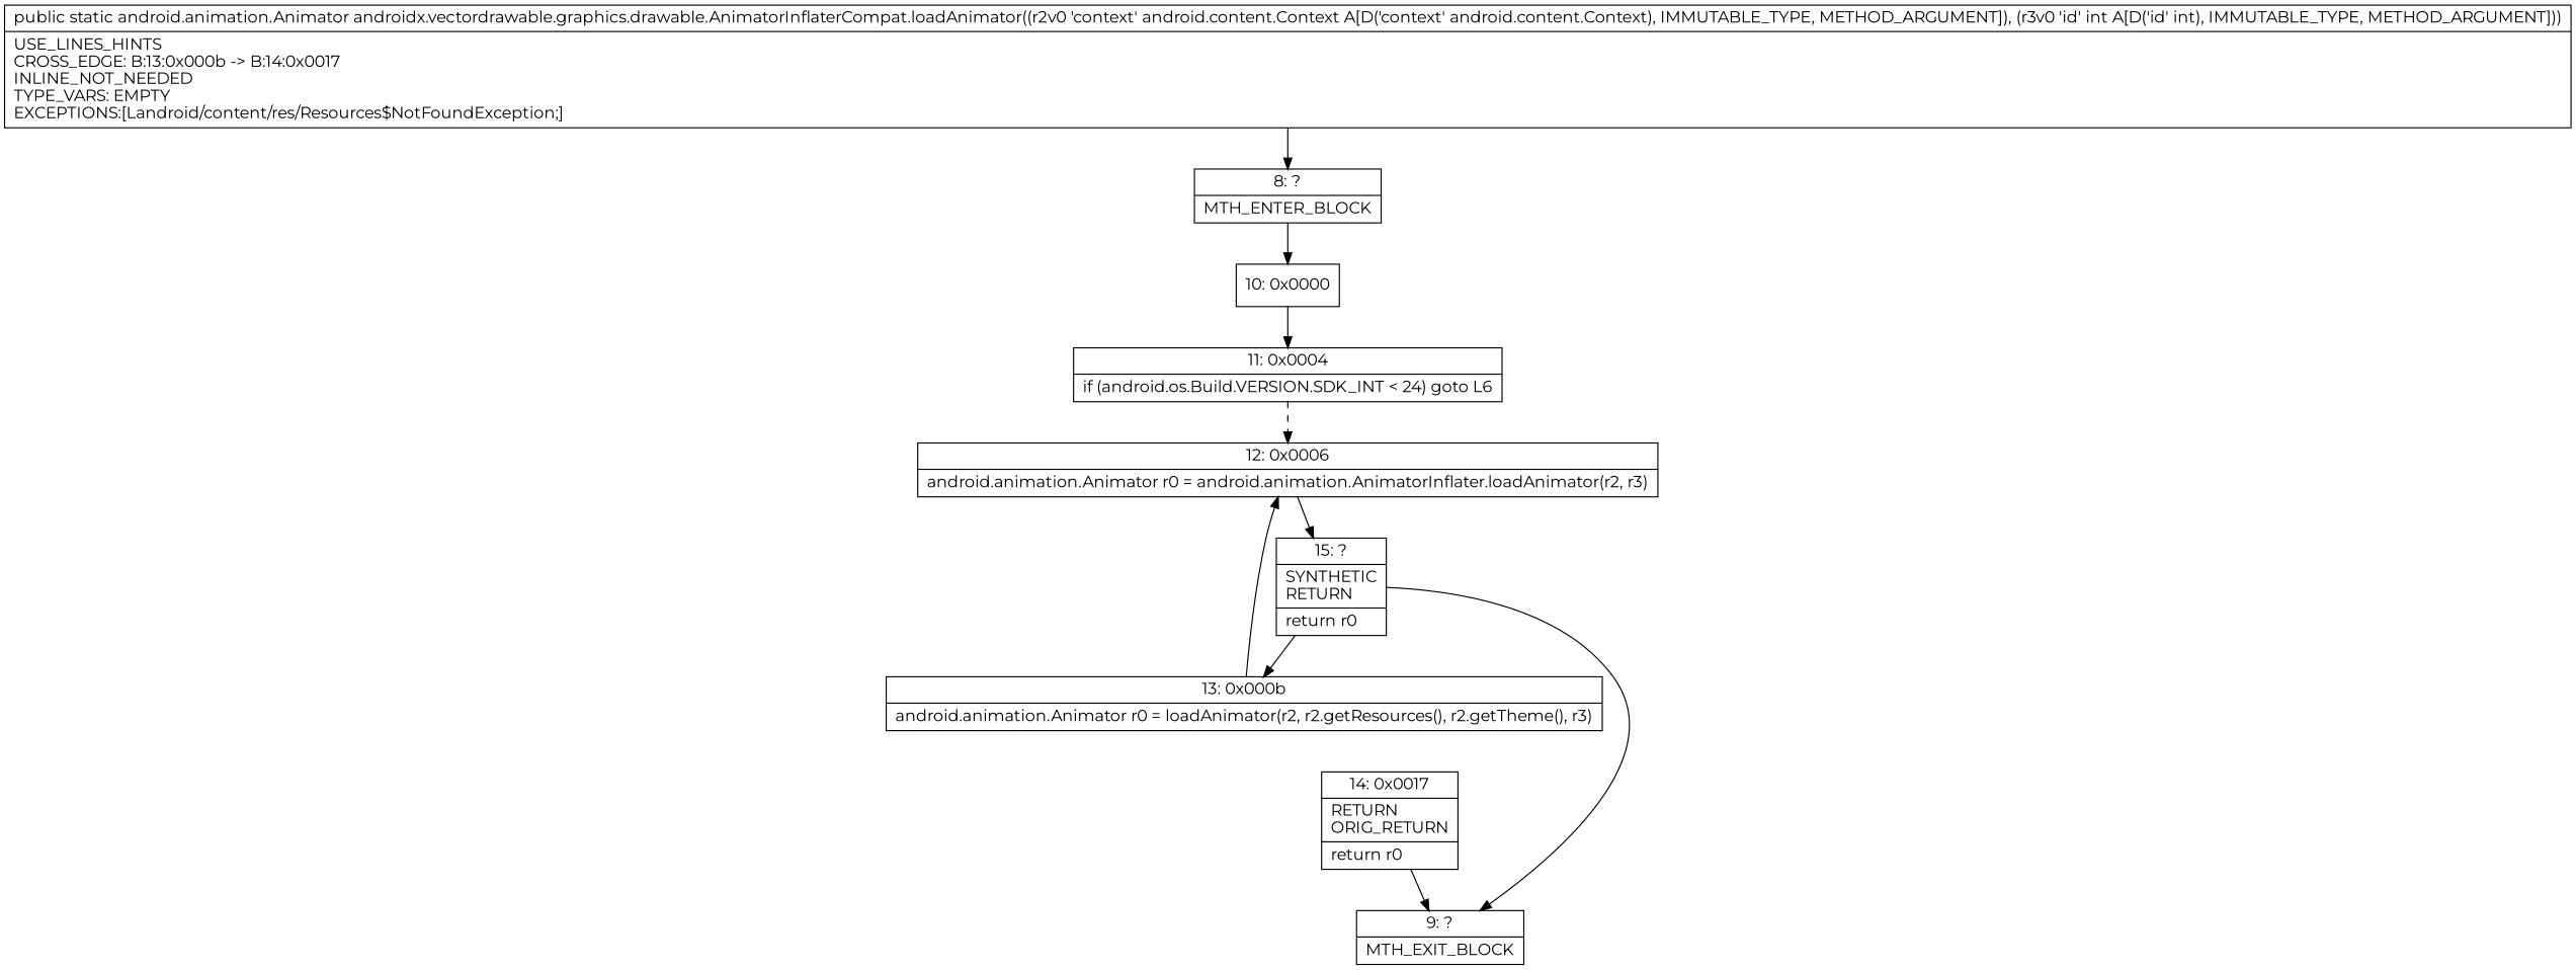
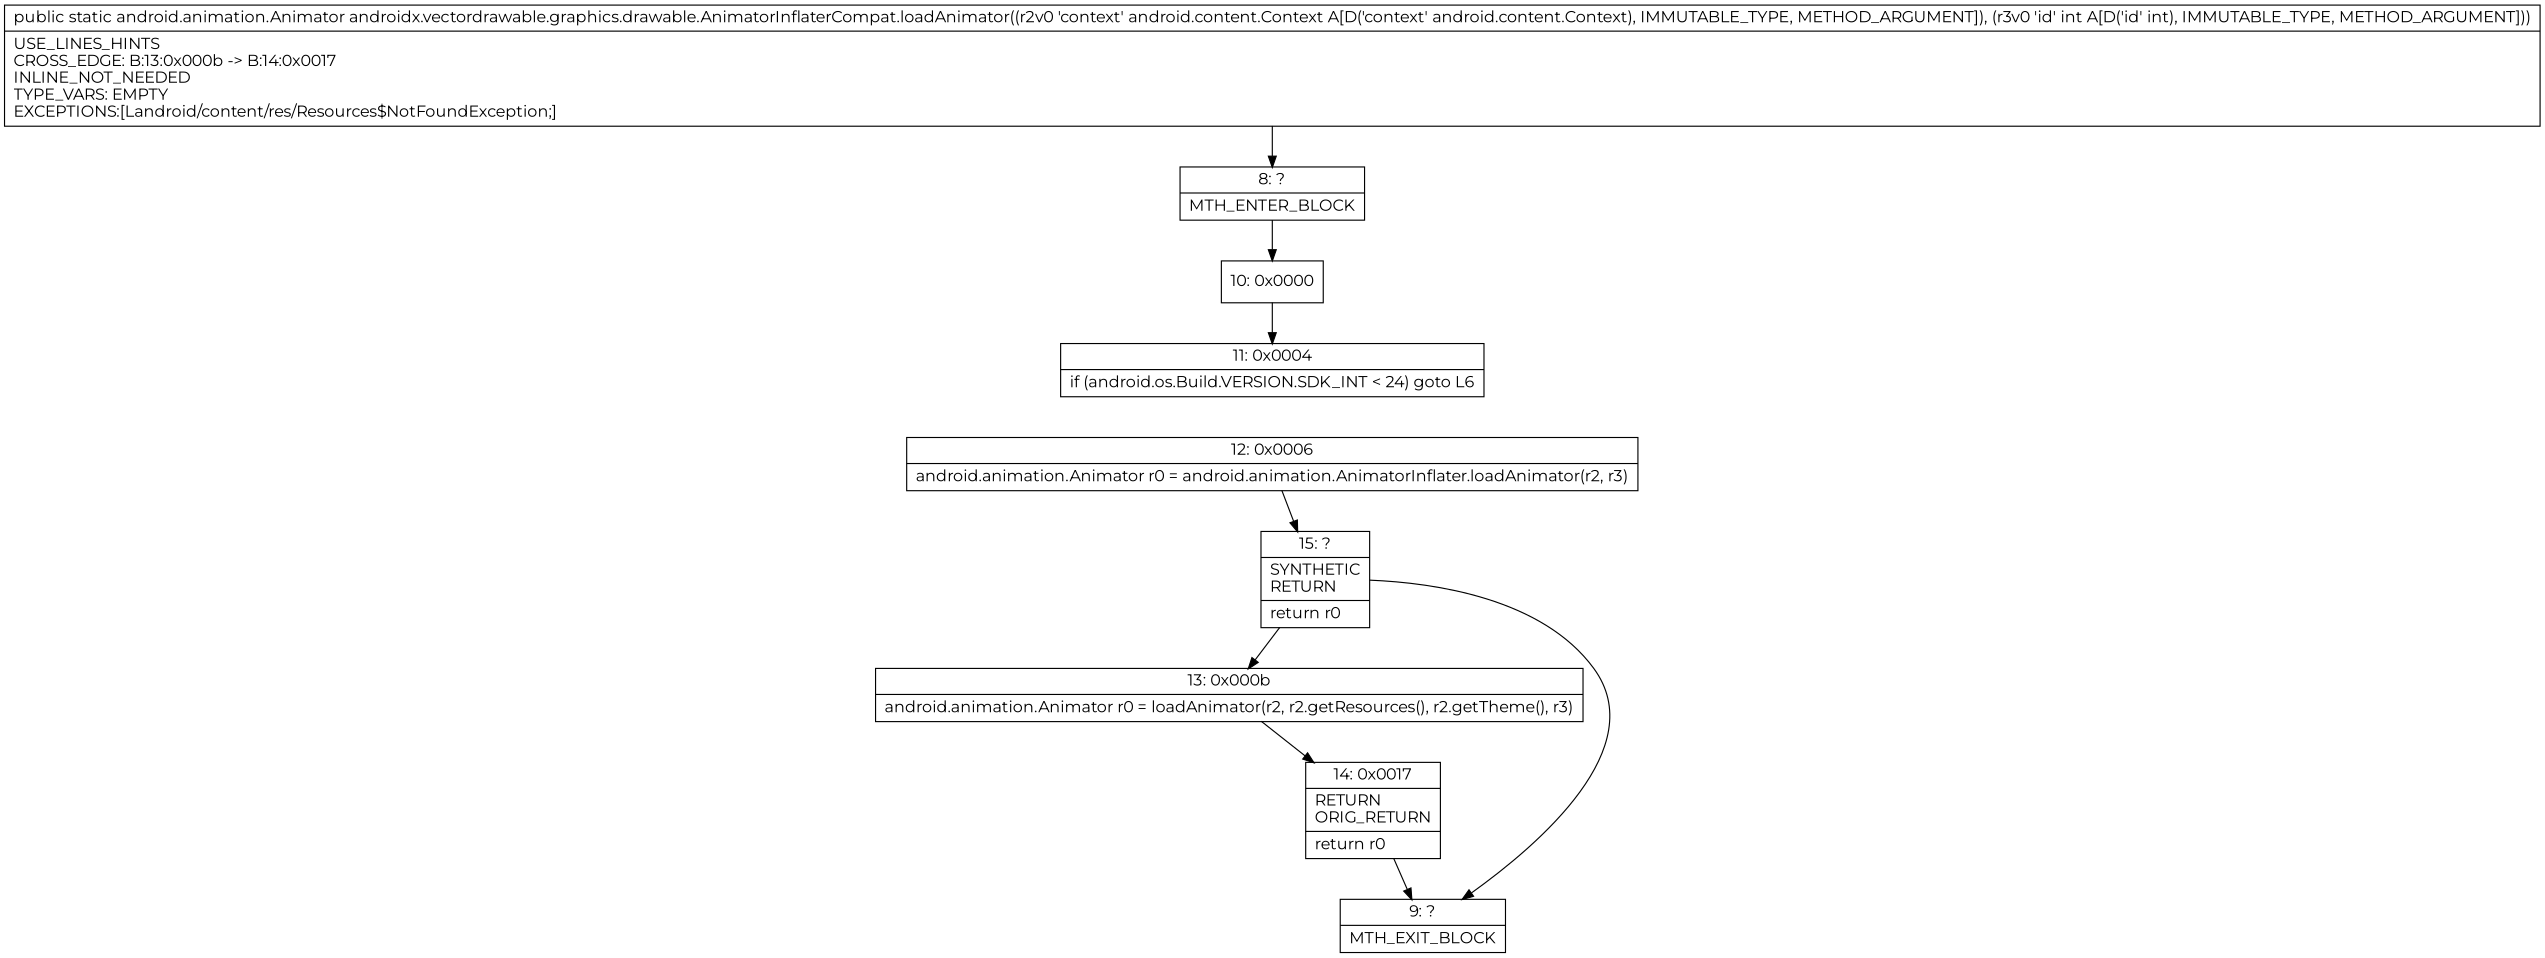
  digraph {
    fontname=Montserrat
    node [fontname=Montserrat shape=record]
    edge [fontname=Montserrat]
    n1 [label="{8\:\ ?|MTH_ENTER_BLOCK\l}"]
    n2 [label="{10\:\ 0x0000}"]
    n3 [label="{11\:\ 0x0004|if (android.os.Build.VERSION.SDK_INT \< 24) goto L6\l}"]
    n4 [label="{12\:\ 0x0006|android.animation.Animator r0 = android.animation.AnimatorInflater.loadAnimator(r2, r3)\l}"]
    n5 [label="{15\:\ ?|SYNTHETIC\lRETURN\l|return r0\l}"]
    n6 [label="{13\:\ 0x000b|android.animation.Animator r0 = loadAnimator(r2, r2.getResources(), r2.getTheme(), r3)\l}"]
    n7 [label="{14\:\ 0x0017|RETURN\lORIG_RETURN\l|return r0\l}"]
    n8 [label="{9\:\ ?|MTH_EXIT_BLOCK\l}"]
    n9 [label="{public static android.animation.Animator androidx.vectordrawable.graphics.drawable.AnimatorInflaterCompat.loadAnimator((r2v0 'context' android.content.Context A[D('context' android.content.Context), IMMUTABLE_TYPE, METHOD_ARGUMENT]), (r3v0 'id' int A[D('id' int), IMMUTABLE_TYPE, METHOD_ARGUMENT]))  | USE_LINES_HINTS\lCROSS_EDGE: B:13:0x000b \-\> B:14:0x0017\lINLINE_NOT_NEEDED\lTYPE_VARS: EMPTY\lEXCEPTIONS:[Landroid\/content\/res\/Resources$NotFoundException;]\l}"]
    n1 -> n2
    n2 -> n3
-   n3 -> n4 [style=dashed]
    n4 -> n5
    n5 -> n6
    n5 -> n8
-   n6 -> n4
+   n6 -> n7
    n7 -> n8
    n9 -> n1
  }
